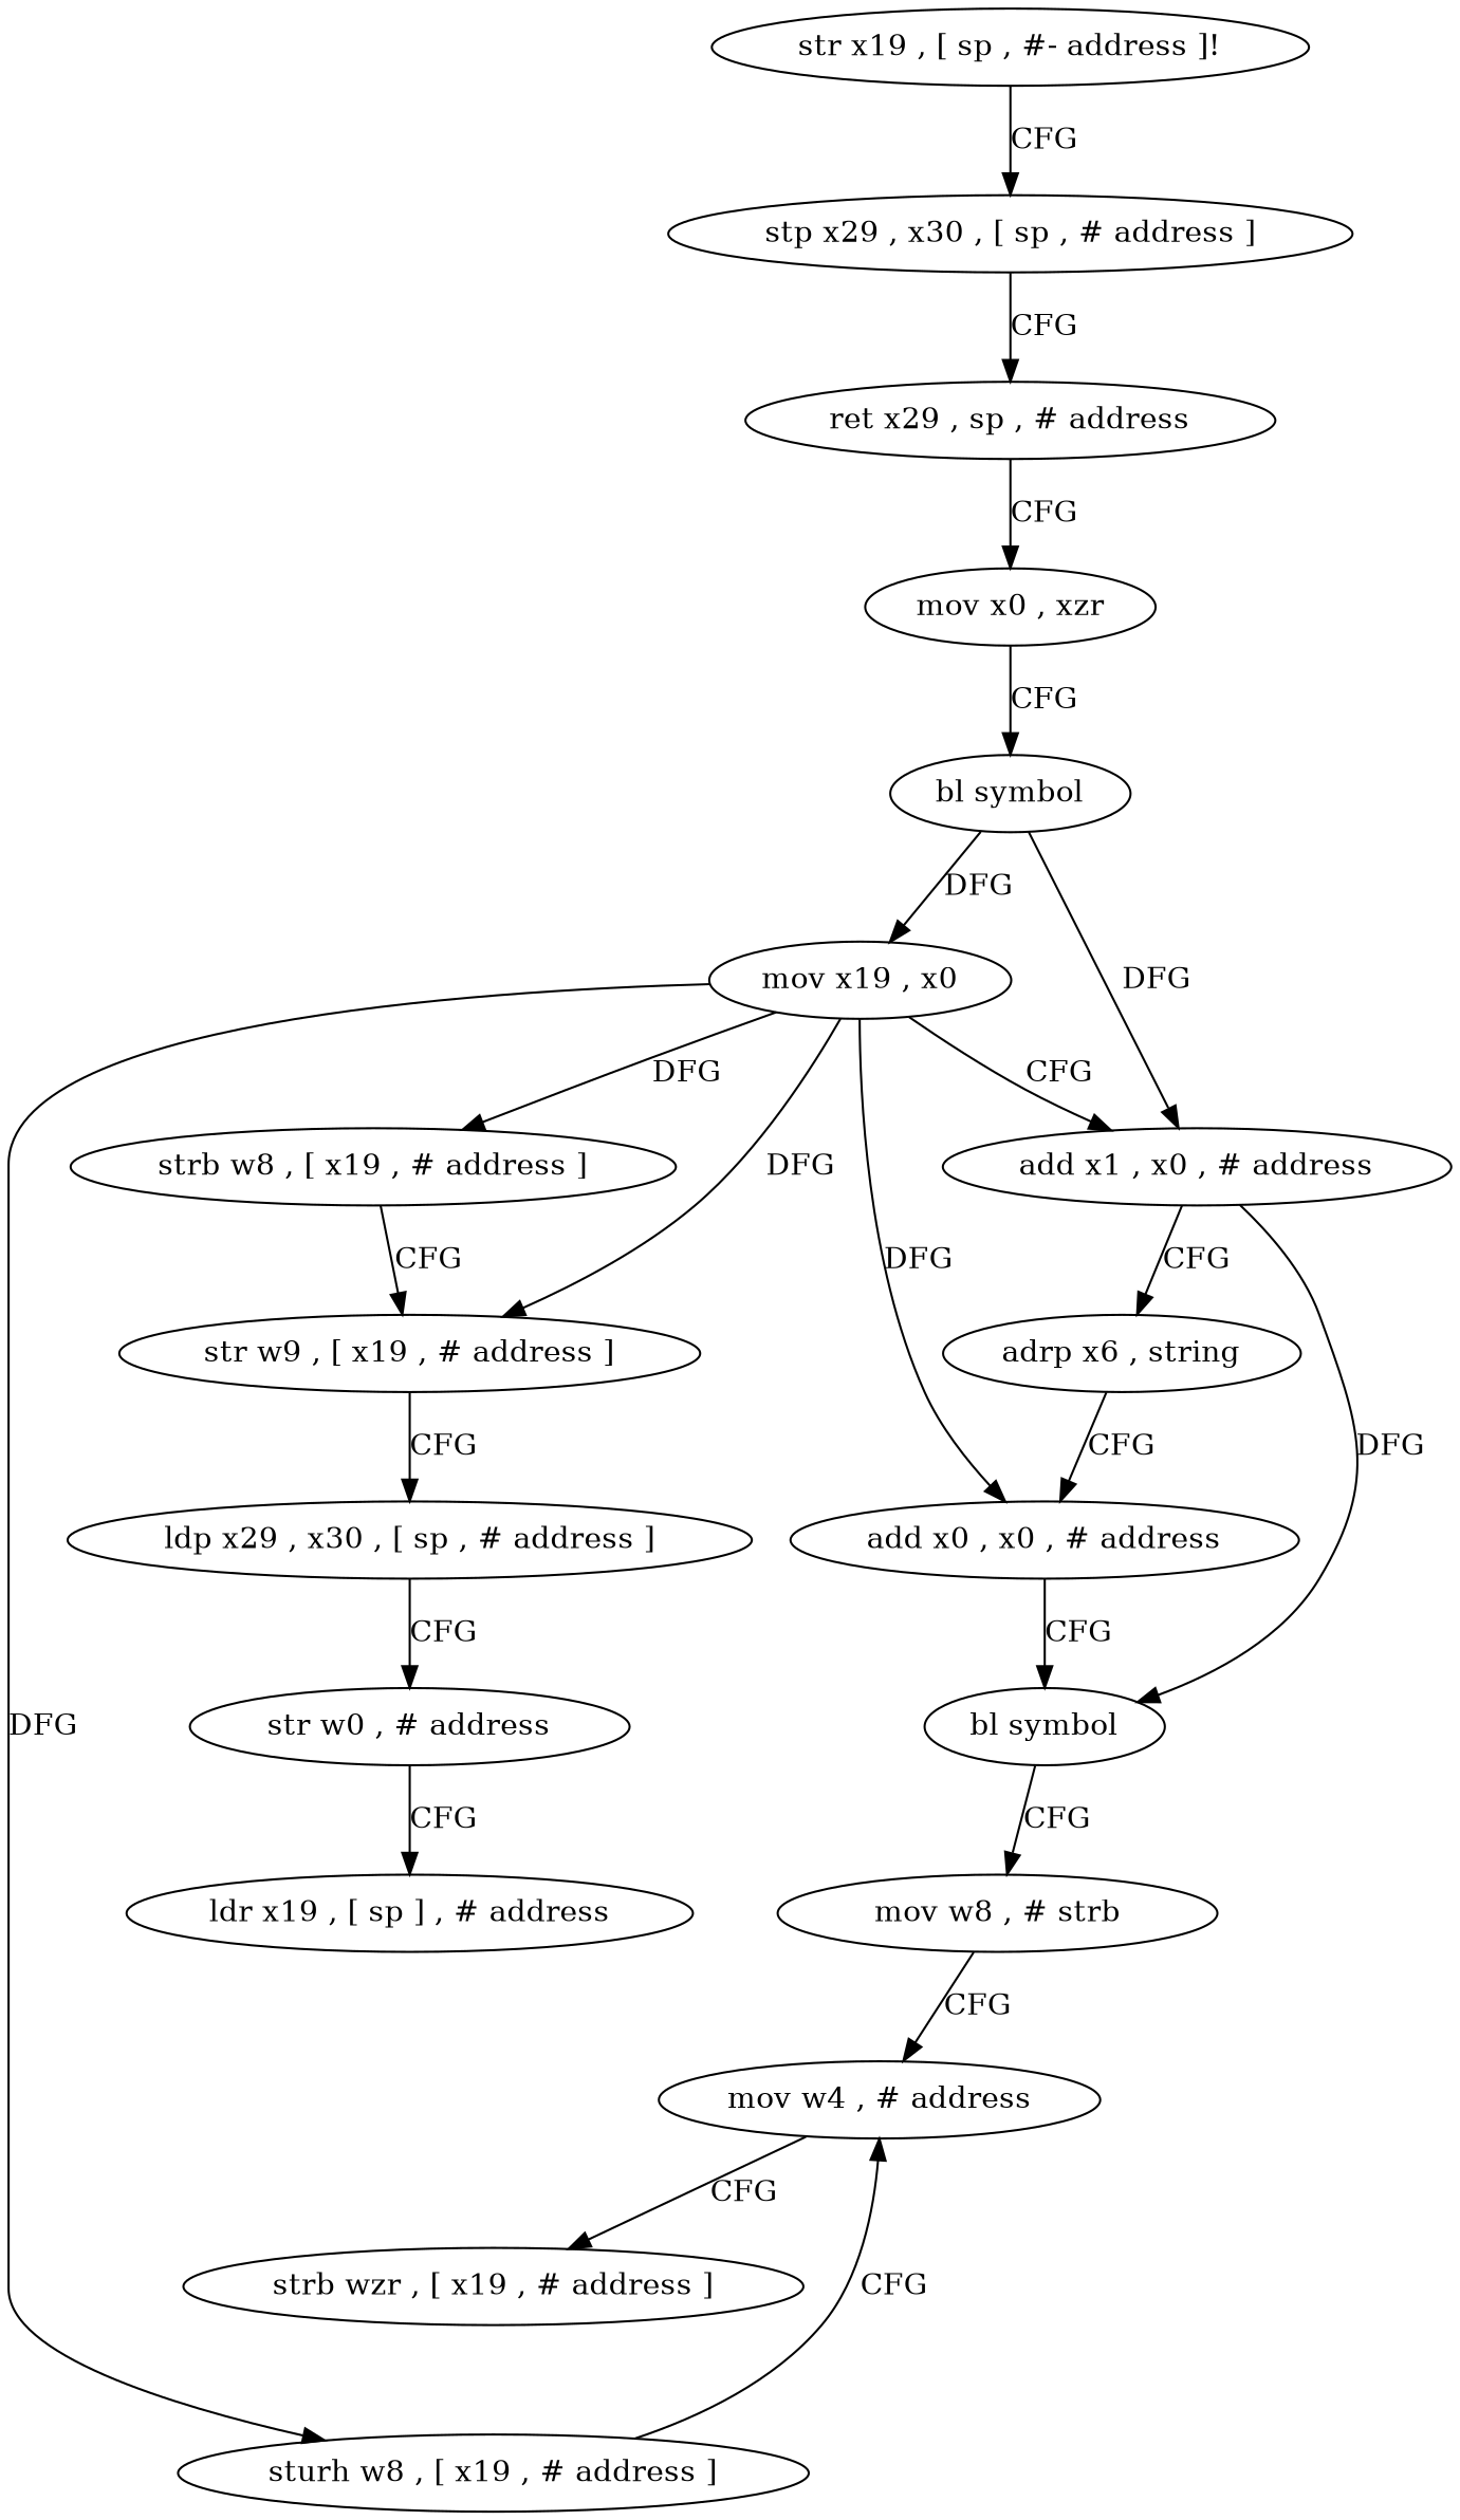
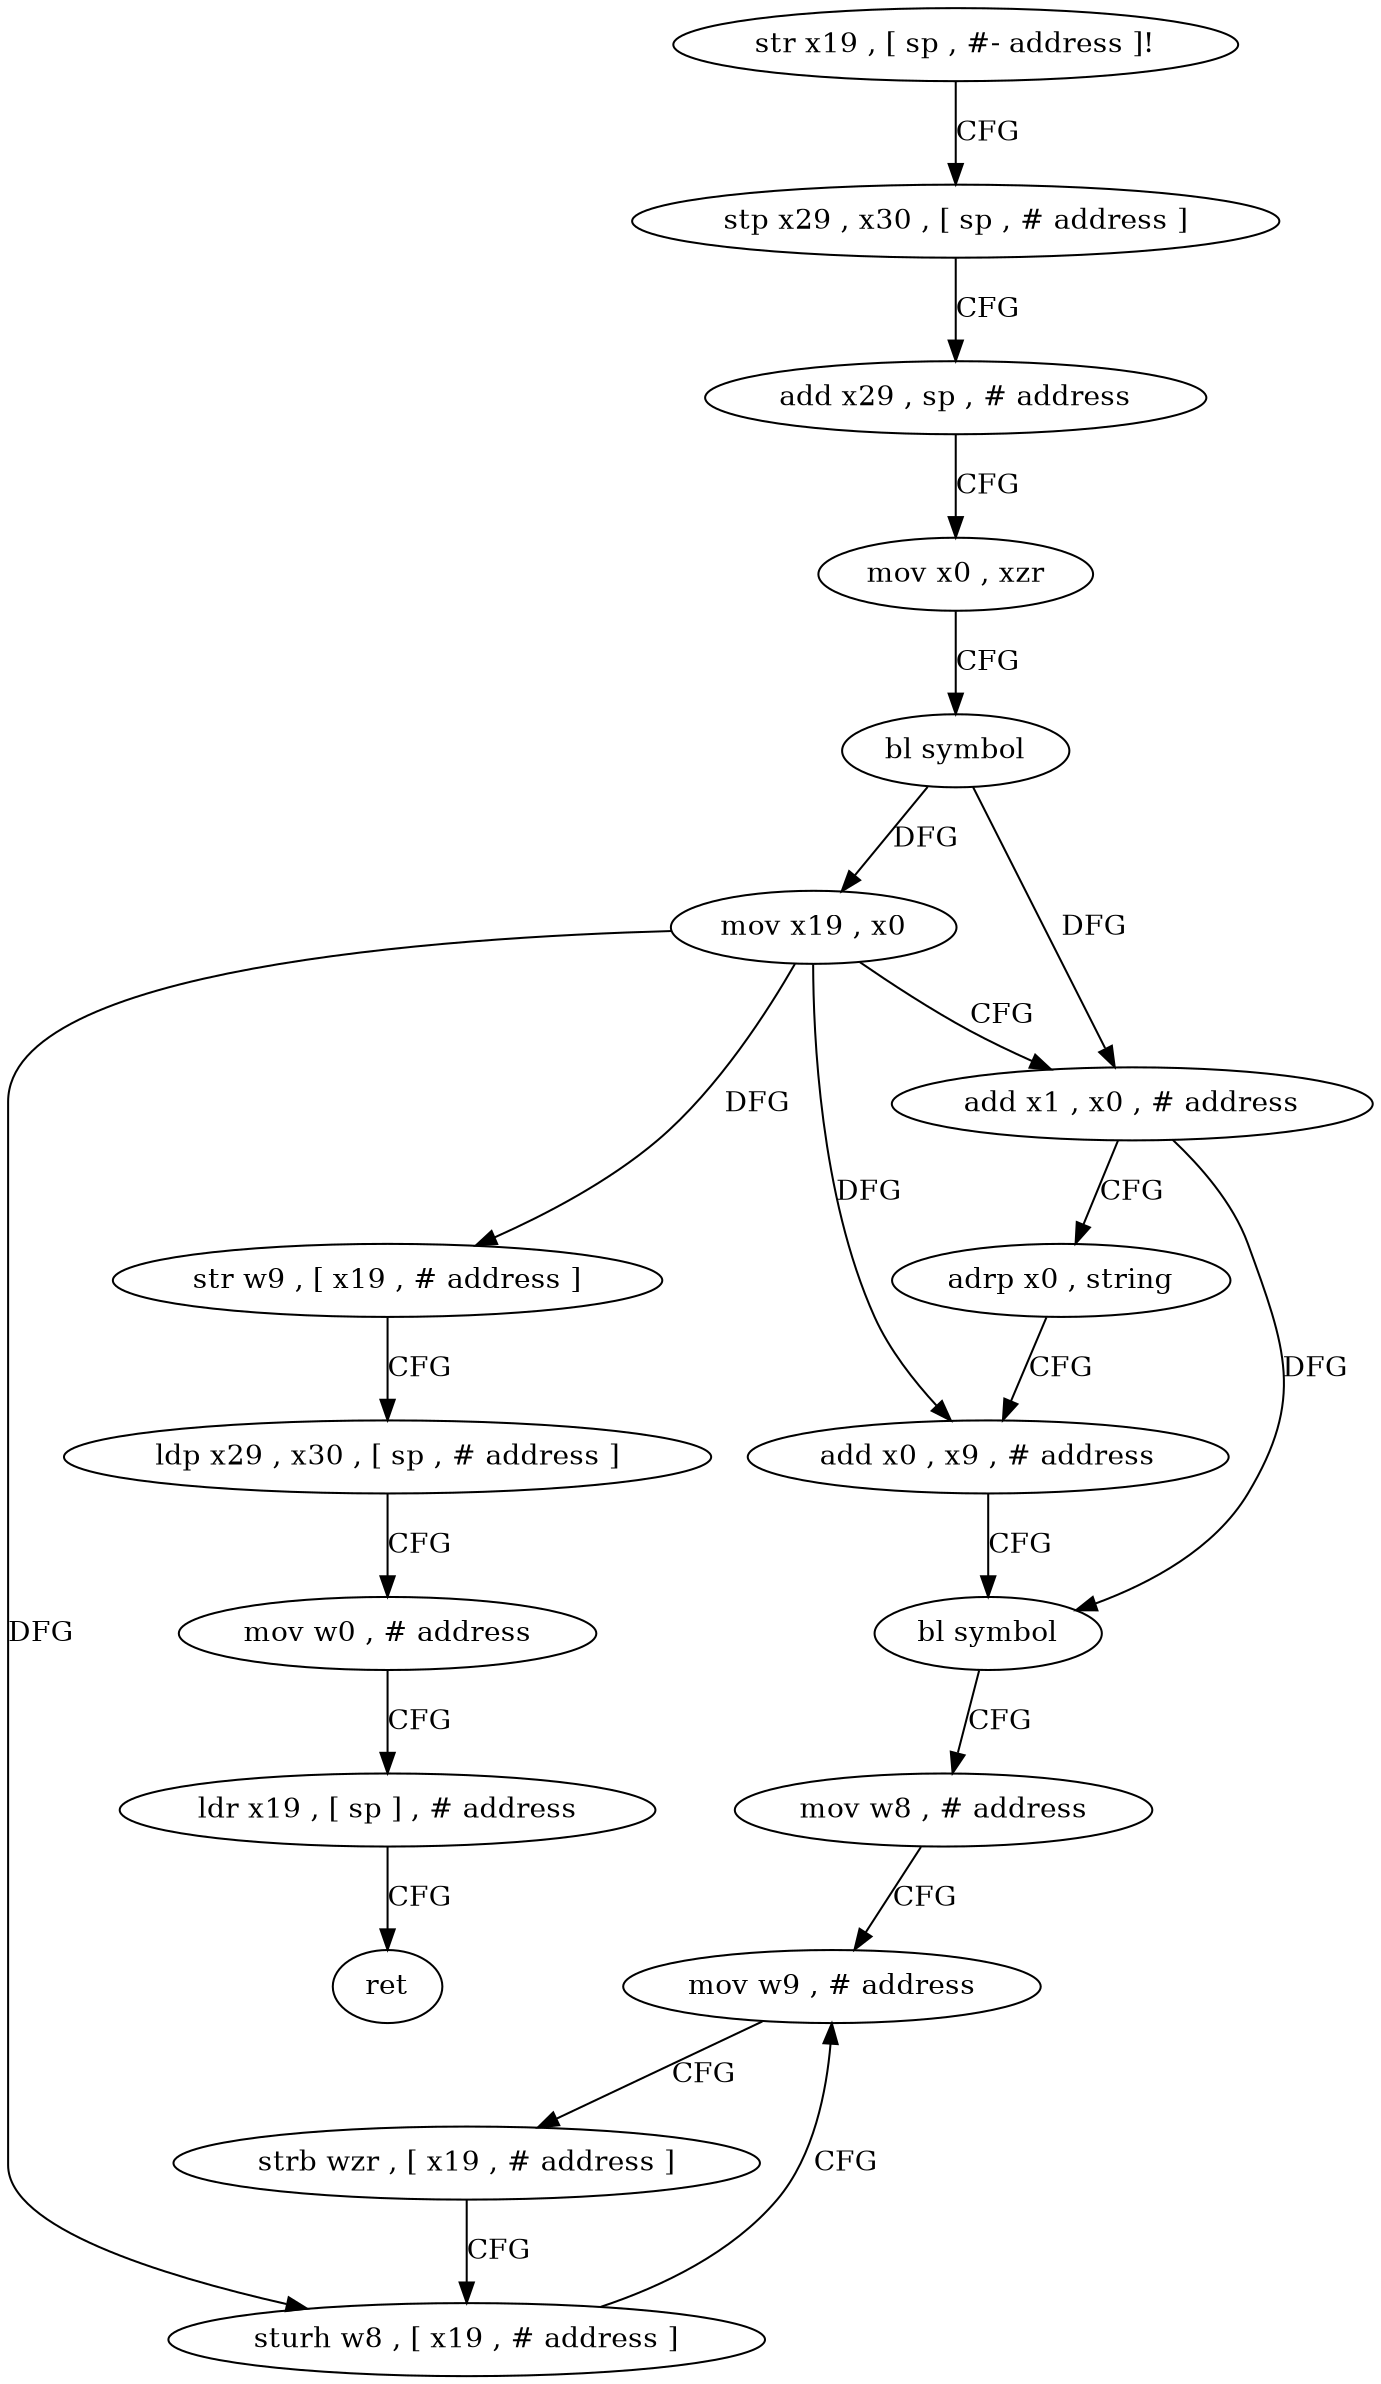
  digraph {
    n1 [label="str x19 , [ sp , #- address ]!"]
    n2 [label="stp x29 , x30 , [ sp , # address ]"]
-   n3 [label="ret x29 , sp , # address"]
+   n3 [label="add x29 , sp , # address"]
    n4 [label="mov x0 , xzr"]
    n5 [label="bl symbol"]
    n6 [label="mov x19 , x0"]
    n7 [label="add x1 , x0 , # address"]
    n8 [label="sturh w8 , [ x19 , # address ]"]
-   n9 [label="strb w8 , [ x19 , # address ]"]
    n10 [label="str w9 , [ x19 , # address ]"]
-   n11 [label="add x0 , x0 , # address"]
-   n12 [label="adrp x6 , string"]
+   n11 [label="add x0 , x9 , # address"]
+   n12 [label="adrp x0 , string"]
    n13 [label="bl symbol"]
    n14 [label="strb wzr , [ x19 , # address ]"]
-   n15 [label="mov w4 , # address"]
+   n15 [label="mov w9 , # address"]
    n16 [label="ldp x29 , x30 , [ sp , # address ]"]
-   n17 [label="mov w8 , # strb"]
-   n18 [label="str w0 , # address"]
+   n17 [label="mov w8 , # address"]
+   n18 [label="mov w0 , # address"]
    n19 [label="ldr x19 , [ sp ] , # address"]
+   n20 [label=ret]
    n1 -> n2 [label=CFG]
    n2 -> n3 [label=CFG]
    n3 -> n4 [label=CFG]
    n4 -> n5 [label=CFG]
    n5 -> n6 [label=DFG]
    n5 -> n7 [label=DFG]
    n6 -> n7 [label=CFG]
    n6 -> n8 [label=DFG]
-   n6 -> n9 [label=DFG]
    n6 -> n10 [label=DFG]
    n6 -> n11 [label=DFG]
    n7 -> n12 [label=CFG]
    n7 -> n13 [label=DFG]
    n8 -> n15 [label=CFG]
-   n9 -> n10 [label=CFG]
    n10 -> n16 [label=CFG]
    n11 -> n13 [label=CFG]
    n12 -> n11 [label=CFG]
    n13 -> n17 [label=CFG]
+   n14 -> n8 [label=CFG]
    n15 -> n14 [label=CFG]
    n16 -> n18 [label=CFG]
    n17 -> n15 [label=CFG]
    n18 -> n19 [label=CFG]
+   n19 -> n20 [label=CFG]
  }
